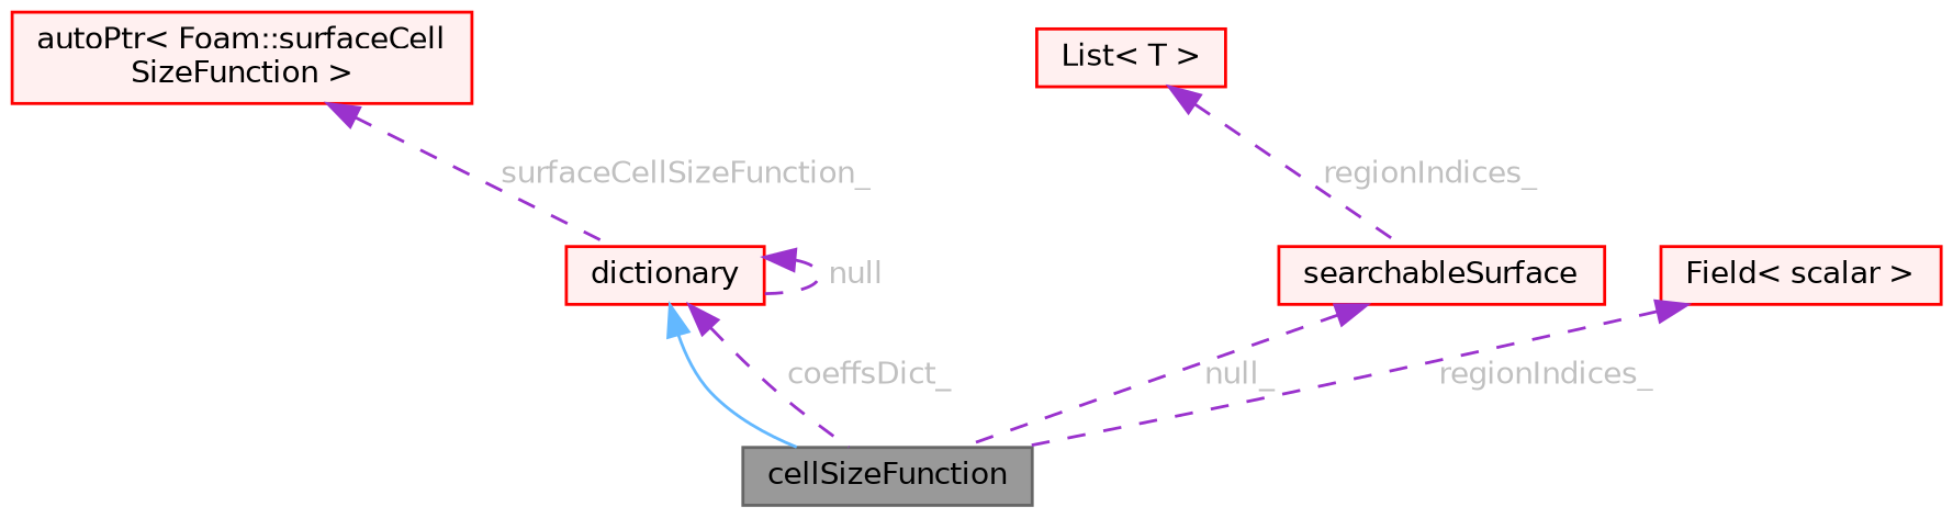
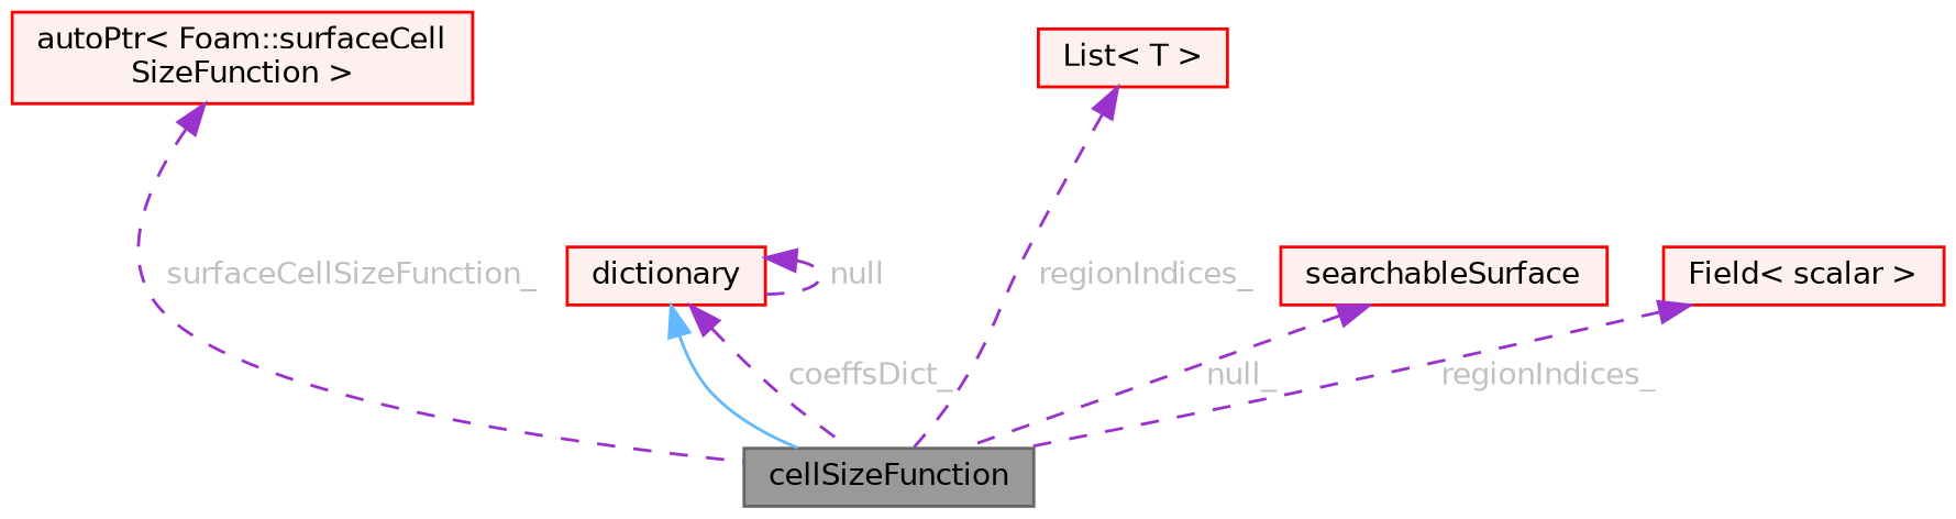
  digraph {
    rankdir=TB
    node [color=red fillcolor="#FFF0F0" fontname=Helvetica fontsize=10 shape=box style=filled]
    edge [color=darkorchid3 dir=back fontname=Helvetica fontsize=10 labelfontname=Helvetica labelfontsize=10 style=dashed fontcolor=grey]
    n1 [color=gray40 fillcolor=grey60 fontcolor=black height=0.2 label=cellSizeFunction width=0.4]
    n2 [height=0.2 label=dictionary width=0.4]
    n3 [height=0.2 label=searchableSurface width=0.4]
    n4 [height=0.2 label="Field\< scalar \>" width=0.4]
    n5 [height=0.2 label="autoPtr\< Foam::surfaceCell\lSizeFunction \>" width=0.4]
    n6 [height=0.2 label="List\< T \>" width=0.4]
    n2 -> n1 [color=steelblue1 style=solid fontcolor=""]
    n2 -> n1 [label=" coeffsDict_"]
    n2 -> n2 [label=" null"]
    n3 -> n1 [label=" null_"]
    n4 -> n1 [label=" regionIndices_"]
-   n5 -> n2 [label=" surfaceCellSizeFunction_"]
-   n6 -> n3 [label=" regionIndices_"]
+   n5 -> n1 [label=" surfaceCellSizeFunction_"]
+   n6 -> n1 [label=" regionIndices_"]
  }
